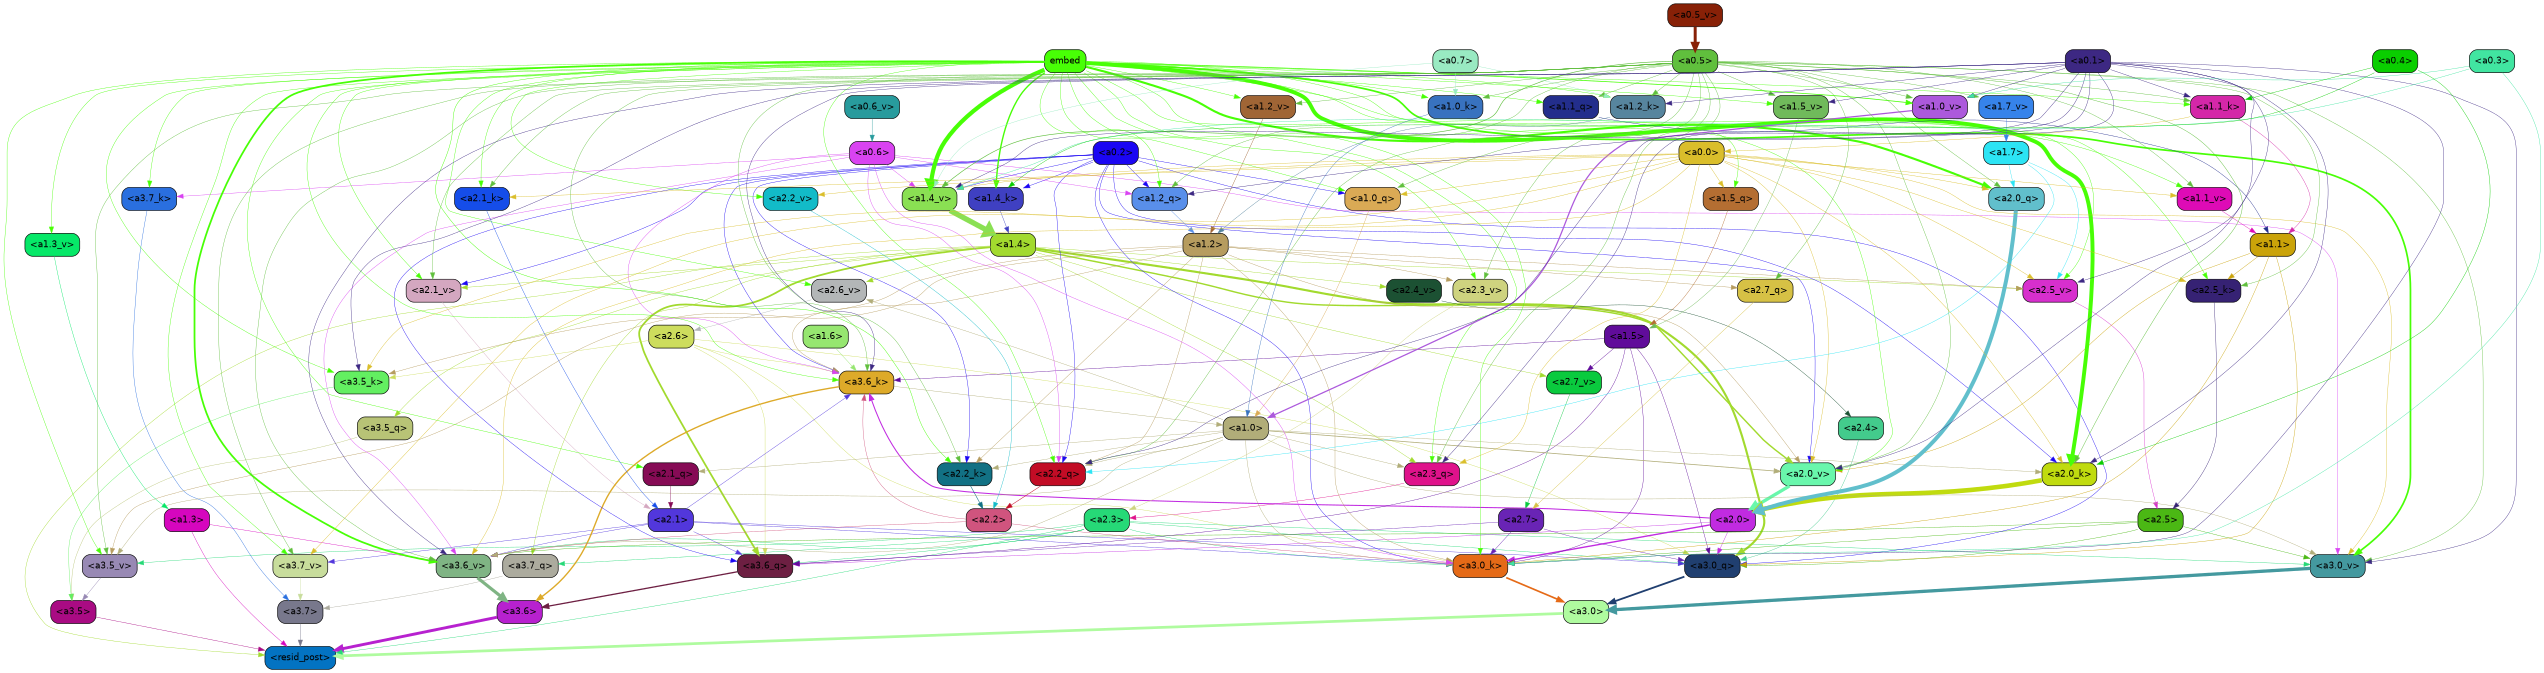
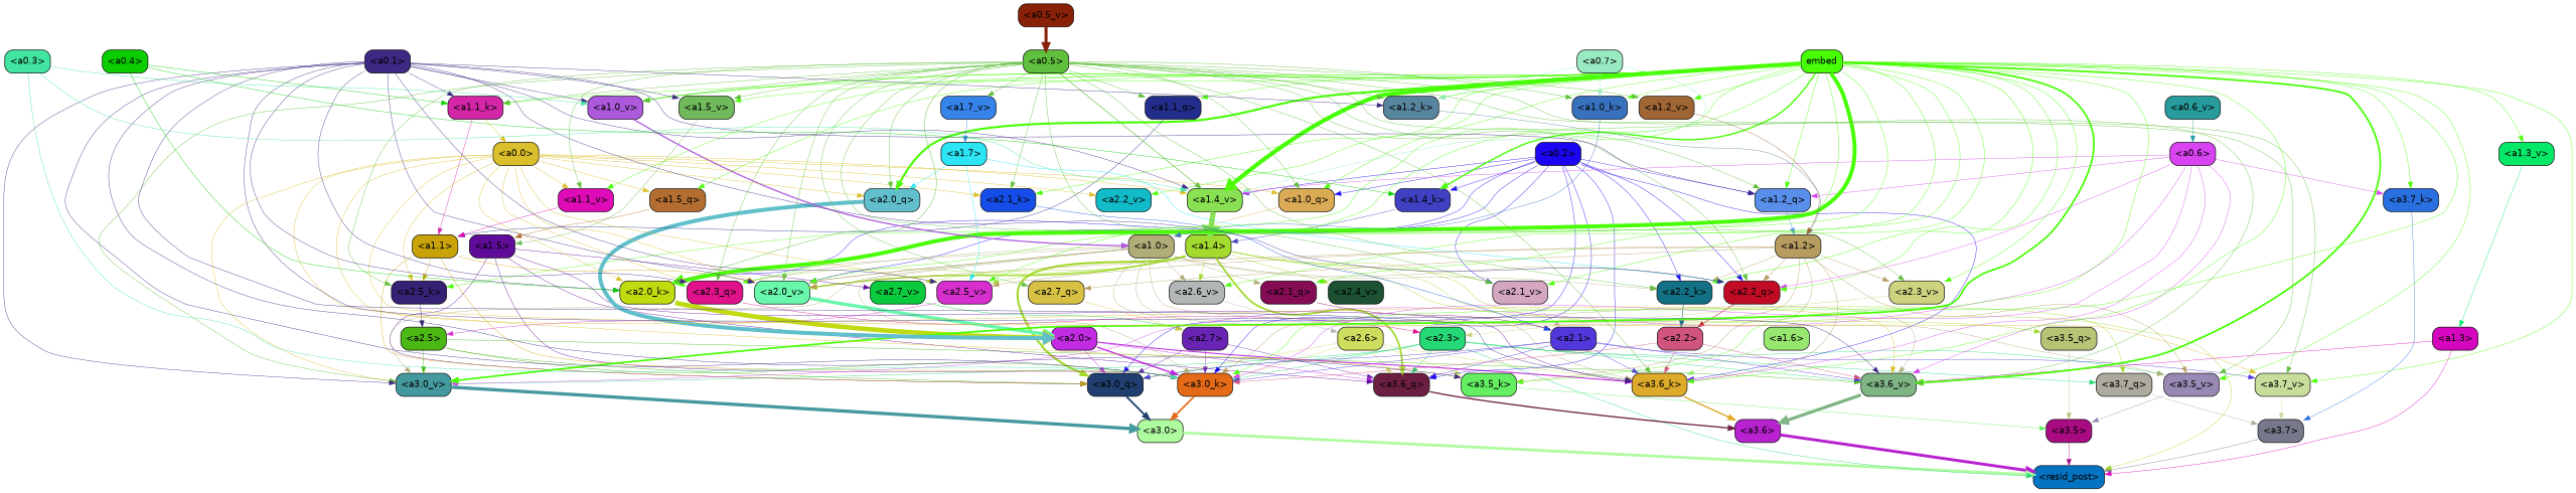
  strict digraph {
    splines=true
    node [color=black fontname=Helvetica shape=box style="filled, rounded"]
    edge [color="#48ff06" penwidth=0.6]
    "<a3.7>" [fillcolor="#78788c"]
    "<resid_post>" [fillcolor="#0373c2"]
    "<a3.6>" [fillcolor="#b721cf"]
    "<a3.5>" [fillcolor="#a90b83"]
    "<a3.0>" [fillcolor="#affb9f"]
    "<a2.3>" [fillcolor="#26d977"]
    "<a3.7_q>" [fillcolor="#acab9e"]
    "<a3.6_q>" [fillcolor="#6d1f42"]
    "<a3.0_q>" [fillcolor="#203f70"]
    "<a3.0_k>" [fillcolor="#e56a17"]
    "<a3.6_v>" [fillcolor="#7fb484"]
    "<a3.5_v>" [fillcolor="#9889b4"]
    "<a3.0_v>" [fillcolor="#44999f"]
    "<a1.4>" [fillcolor="#a2da2e"]
    "<a3.5_q>" [fillcolor="#b8c376"]
    "<a2.3_q>" [fillcolor="#df128b"]
    "<a2.7_v>" [fillcolor="#0aca3e"]
    "<a2.6_v>" [fillcolor="#b3b6b7"]
    "<a2.5_v>" [fillcolor="#d72fcd"]
    "<a2.4_v>" [fillcolor="#1c5133"]
    "<a2.1_v>" [fillcolor="#d4a7c0"]
    "<a2.0_v>" [fillcolor="#69f7ac"]
    "<a2.7>" [fillcolor="#6924b5"]
    "<a2.6>" [fillcolor="#cddd5d"]
    "<a2.5>" [fillcolor="#4bb814"]
-   "<a2.4>" [fillcolor="#43cb8c"]
    "<a2.1>" [fillcolor="#5237dc"]
    "<a2.0>" [fillcolor="#c12be1"]
    "<a3.6_k>" [fillcolor="#ddaa29"]
    "<a3.5_k>" [fillcolor="#63ef61"]
    "<a3.7_v>" [fillcolor="#c8dd9c"]
    "<a1.3>" [fillcolor="#d606be"]
    "<a3.7_k>" [fillcolor="#2a6fdf"]
    "<a1.5>" [fillcolor="#600c9a"]
    "<a0.2>" [fillcolor="#1b06f3"]
    "<a2.2_q>" [fillcolor="#c20c25"]
    "<a2.2_k>" [fillcolor="#127184"]
    "<a2.0_k>" [fillcolor="#c0db0f"]
    "<a1.2_q>" [fillcolor="#598fea"]
    "<a1.0_q>" [fillcolor="#daaa55"]
    "<a1.4_k>" [fillcolor="#3f40c2"]
    "<a1.4_v>" [fillcolor="#8ae053"]
    "<a2.2>" [fillcolor="#d0547e"]
    "<a1.2>" [fillcolor="#b69c5f"]
    "<a1.0>" [fillcolor="#b1ad79"]
    "<a2.3_v>" [fillcolor="#ced37f"]
    "<a2.7_q>" [fillcolor="#d6c145"]
    "<a2.1_q>" [fillcolor="#860b55"]
    "<a1.1>" [fillcolor="#caa309"]
    "<a2.5_k>" [fillcolor="#362274"]
    "<a0.6>" [fillcolor="#d943f1"]
    embed [fillcolor="#48ff06"]
    "<a2.0_q>" [fillcolor="#61bfcc"]
    "<a2.1_k>" [fillcolor="#154de9"]
    "<a2.2_v>" [fillcolor="#12bbc8"]
    "<a1.5_q>" [fillcolor="#b46e32"]
    "<a1.1_q>" [fillcolor="#232e8c"]
    "<a1.2_k>" [fillcolor="#57859e"]
    "<a1.1_k>" [fillcolor="#d427a8"]
    "<a1.0_k>" [fillcolor="#3872bf"]
    "<a1.5_v>" [fillcolor="#70ba5b"]
    "<a1.3_v>" [fillcolor="#06e868"]
    "<a1.2_v>" [fillcolor="#a06535"]
    "<a1.1_v>" [fillcolor="#de0bb6"]
    "<a1.0_v>" [fillcolor="#ac59dc"]
    "<a0.0>" [fillcolor="#dabe2b"]
    "<a1.6>" [fillcolor="#96e670"]
    "<a0.5>" [fillcolor="#60bf3d"]
    "<a1.7_v>" [fillcolor="#3683ea"]
    "<a1.7>" [fillcolor="#2ce4f4"]
    "<a0.1>" [fillcolor="#3d2883"]
    "<a0.3>" [fillcolor="#41e5a1"]
    "<a0.4>" [fillcolor="#0ace00"]
    "<a0.7>" [fillcolor="#99eac2"]
    "<a0.6_v>" [fillcolor="#289b9d"]
    "<a0.5_v>" [fillcolor="#882107"]
    "<a3.7>" -> "<resid_post>" [color="#78788c" penwidth=0.6239100098609924]
    "<a3.6>" -> "<resid_post>" [color="#b721cf" penwidth=4.569062113761902]
    "<a3.5>" -> "<resid_post>" [color="#a90b83"]
    "<a3.0>" -> "<resid_post>" [color="#affb9f" penwidth=4.283544182777405]
    "<a2.3>" -> "<resid_post>" [color="#26d977"]
    "<a2.3>" -> "<a3.7_q>" [color="#26d977"]
    "<a2.3>" -> "<a3.6_q>" [color="#26d977"]
    "<a2.3>" -> "<a3.0_q>" [color="#26d977"]
    "<a2.3>" -> "<a3.0_k>" [color="#26d977"]
    "<a2.3>" -> "<a3.6_v>" [color="#26d977"]
    "<a2.3>" -> "<a3.5_v>" [color="#26d977"]
    "<a2.3>" -> "<a3.0_v>" [color="#26d977"]
    "<a3.7_q>" -> "<a3.7>" [color="#acab9e"]
    "<a3.6_q>" -> "<a3.6>" [color="#6d1f42" penwidth=2.0347584784030914]
    "<a3.0_q>" -> "<a3.0>" [color="#203f70" penwidth=2.8635367155075073]
    "<a3.0_k>" -> "<a3.0>" [color="#e56a17" penwidth=2.632905662059784]
    "<a3.6_v>" -> "<a3.6>" [color="#7fb484" penwidth=4.981305837631226]
    "<a3.5_v>" -> "<a3.5>" [color="#9889b4"]
    "<a3.0_v>" -> "<a3.0>" [color="#44999f" penwidth=5.168330669403076]
    "<a1.4>" -> "<resid_post>" [color="#a2da2e"]
    "<a1.4>" -> "<a3.7_q>" [color="#a2da2e"]
    "<a1.4>" -> "<a3.6_q>" [color="#a2da2e" penwidth=2.7934007048606873]
    "<a1.4>" -> "<a3.0_q>" [color="#a2da2e" penwidth=3.340754985809326]
    "<a1.4>" -> "<a3.5_q>" [color="#a2da2e"]
    "<a1.4>" -> "<a2.3_q>" [color="#a2da2e"]
    "<a1.4>" -> "<a2.7_v>" [color="#a2da2e"]
    "<a1.4>" -> "<a2.6_v>" [color="#a2da2e"]
    "<a1.4>" -> "<a2.5_v>" [color="#a2da2e"]
    "<a1.4>" -> "<a2.4_v>" [color="#a2da2e"]
    "<a1.4>" -> "<a2.1_v>" [color="#a2da2e"]
    "<a1.4>" -> "<a2.0_v>" [color="#a2da2e" penwidth=2.268759250640869]
    "<a3.5_q>" -> "<a3.5>" [color="#b8c376"]
    "<a2.3_q>" -> "<a2.3>" [color="#df128b"]
    "<a2.7_v>" -> "<a2.7>" [color="#0aca3e"]
    "<a2.6_v>" -> "<a2.6>" [color="#b3b6b7"]
    "<a2.5_v>" -> "<a2.5>" [color="#d72fcd"]
-   "<a2.4_v>" -> "<a2.4>" [color="#1c5133"]
    "<a2.1_v>" -> "<a2.1>" [color="#d4a7c0"]
    "<a2.0_v>" -> "<a2.0>" [color="#69f7ac" penwidth=5.231471925973892]
    "<a2.7>" -> "<a3.6_q>" [color="#6924b5"]
    "<a2.7>" -> "<a3.0_q>" [color="#6924b5"]
    "<a2.7>" -> "<a3.0_k>" [color="#6924b5"]
    "<a2.6>" -> "<a3.6_q>" [color="#cddd5d"]
    "<a2.6>" -> "<a3.0_q>" [color="#cddd5d"]
    "<a2.6>" -> "<a3.0_k>" [color="#cddd5d"]
    "<a2.6>" -> "<a3.6_k>" [color="#cddd5d"]
    "<a2.6>" -> "<a3.5_k>" [color="#cddd5d"]
    "<a2.5>" -> "<a3.0_q>" [color="#4bb814"]
    "<a2.5>" -> "<a3.0_k>" [color="#4bb814"]
    "<a2.5>" -> "<a3.6_v>" [color="#4bb814"]
    "<a2.5>" -> "<a3.0_v>" [color="#4bb814"]
-   "<a2.4>" -> "<a3.0_q>" [color="#43cb8c"]
    "<a2.1>" -> "<a3.6_q>" [color="#5237dc"]
    "<a2.1>" -> "<a3.0_q>" [color="#5237dc"]
    "<a2.1>" -> "<a3.0_k>" [color="#5237dc"]
    "<a2.1>" -> "<a3.6_v>" [color="#5237dc"]
    "<a2.1>" -> "<a3.6_k>" [color="#5237dc"]
    "<a2.1>" -> "<a3.7_v>" [color="#5237dc"]
    "<a2.0>" -> "<a3.6_q>" [color="#c12be1"]
    "<a2.0>" -> "<a3.0_q>" [color="#c12be1"]
    "<a2.0>" -> "<a3.0_k>" [color="#c12be1" penwidth=2.161143198609352]
    "<a2.0>" -> "<a3.6_k>" [color="#c12be1" penwidth=1.6382827460765839]
    "<a3.6_k>" -> "<a3.6>" [color="#ddaa29" penwidth=2.1760786175727844]
    "<a3.5_k>" -> "<a3.5>" [color="#63ef61"]
    "<a3.7_v>" -> "<a3.7>" [color="#c8dd9c"]
    "<a1.3>" -> "<resid_post>" [color="#d606be"]
    "<a1.3>" -> "<a3.6_v>" [color="#d606be"]
    "<a3.7_k>" -> "<a3.7>" [color="#2a6fdf"]
    "<a1.5>" -> "<a3.6_q>" [color="#600c9a"]
    "<a1.5>" -> "<a3.0_q>" [color="#600c9a"]
    "<a1.5>" -> "<a3.0_k>" [color="#600c9a"]
    "<a1.5>" -> "<a2.7_v>" [color="#600c9a"]
    "<a1.5>" -> "<a3.6_k>" [color="#600c9a"]
    "<a0.2>" -> "<a3.6_q>" [color="#1b06f3"]
    "<a0.2>" -> "<a3.0_q>" [color="#1b06f3"]
    "<a0.2>" -> "<a3.0_k>" [color="#1b06f3"]
    "<a0.2>" -> "<a2.1_v>" [color="#1b06f3"]
    "<a0.2>" -> "<a2.0_v>" [color="#1b06f3"]
    "<a0.2>" -> "<a3.6_k>" [color="#1b06f3"]
    "<a0.2>" -> "<a2.2_q>" [color="#1b06f3"]
    "<a0.2>" -> "<a2.2_k>" [color="#1b06f3"]
    "<a0.2>" -> "<a2.0_k>" [color="#1b06f3"]
    "<a0.2>" -> "<a1.2_q>" [color="#1b06f3"]
    "<a0.2>" -> "<a1.0_q>" [color="#1b06f3"]
    "<a0.2>" -> "<a1.4_k>" [color="#1b06f3"]
    "<a0.2>" -> "<a1.4_v>" [color="#1b06f3"]
    "<a2.2_q>" -> "<a2.2>" [color="#c20c25" penwidth=0.7553567886352539]
    "<a2.2_k>" -> "<a2.2>" [color="#127184" penwidth=0.8854708671569824]
    "<a2.0_k>" -> "<a2.0>" [color="#c0db0f" penwidth=7.231504917144775]
    "<a1.2_q>" -> "<a1.2>" [color="#598fea"]
    "<a1.0_q>" -> "<a1.0>" [color="#daaa55"]
    "<a1.4_k>" -> "<a1.4>" [color="#3f40c2"]
    "<a1.4_v>" -> "<a1.4>" [color="#8ae053" penwidth=8.36684274673462]
    "<a2.2>" -> "<a3.0_k>" [color="#d0547e"]
    "<a2.2>" -> "<a3.6_v>" [color="#d0547e"]
    "<a2.2>" -> "<a3.6_k>" [color="#d0547e"]
    "<a1.2>" -> "<a3.0_k>" [color="#b69c5f"]
    "<a1.2>" -> "<a3.5_v>" [color="#b69c5f"]
    "<a1.2>" -> "<a2.5_v>" [color="#b69c5f"]
    "<a1.2>" -> "<a2.0_v>" [color="#b69c5f"]
    "<a1.2>" -> "<a3.6_k>" [color="#b69c5f"]
    "<a1.2>" -> "<a3.5_k>" [color="#b69c5f"]
    "<a1.2>" -> "<a2.2_q>" [color="#b69c5f"]
    "<a1.2>" -> "<a2.2_k>" [color="#b69c5f"]
    "<a1.2>" -> "<a2.3_v>" [color="#b69c5f"]
    "<a1.2>" -> "<a2.7_q>" [color="#b69c5f"]
    "<a1.0>" -> "<a3.0_k>" [color="#b1ad79"]
    "<a1.0>" -> "<a3.6_v>" [color="#b1ad79"]
    "<a1.0>" -> "<a3.5_v>" [color="#b1ad79"]
    "<a1.0>" -> "<a3.0_v>" [color="#b1ad79"]
    "<a1.0>" -> "<a2.3_q>" [color="#b1ad79"]
    "<a1.0>" -> "<a2.6_v>" [color="#b1ad79"]
    "<a1.0>" -> "<a2.0_v>" [color="#b1ad79" penwidth=1.2213096618652344]
-   "<a3.6_k>" -> "<a1.0>" [color="#b1ad79"]
+   "<a1.0>" -> "<a3.6_k>" [color="#b1ad79"]
    "<a1.0>" -> "<a2.2_q>" [color="#b1ad79"]
    "<a1.0>" -> "<a2.2_k>" [color="#b1ad79"]
    "<a1.0>" -> "<a2.0_k>" [color="#b1ad79"]
    "<a1.0>" -> "<a2.1_q>" [color="#b1ad79"]
    "<a2.3_v>" -> "<a2.3>" [color="#ced37f"]
    "<a2.7_q>" -> "<a2.7>" [color="#d6c145"]
    "<a2.1_q>" -> "<a2.1>" [color="#860b55"]
    "<a1.1>" -> "<a3.0_q>" [color="#caa309"]
    "<a1.1>" -> "<a3.0_k>" [color="#caa309"]
    "<a1.1>" -> "<a2.0_v>" [color="#caa309"]
    "<a1.1>" -> "<a2.5_k>" [color="#caa309"]
    "<a2.5_k>" -> "<a2.5>" [color="#362274"]
    "<a0.6>" -> "<a3.0_k>" [color="#d943f1"]
    "<a0.6>" -> "<a3.6_v>" [color="#d943f1"]
    "<a0.6>" -> "<a3.0_v>" [color="#d943f1"]
    "<a0.6>" -> "<a3.6_k>" [color="#d943f1"]
    "<a0.6>" -> "<a3.7_k>" [color="#d943f1"]
    "<a0.6>" -> "<a2.2_q>" [color="#d943f1"]
    "<a0.6>" -> "<a1.2_q>" [color="#d943f1"]
    "<a0.6>" -> "<a1.4_v>" [color="#d943f1"]
    embed -> "<a3.0_k>"
    embed -> "<a3.6_v>" [penwidth=2.7825746536254883]
    embed -> "<a3.5_v>"
    embed -> "<a3.0_v>" [penwidth=2.6950180530548096]
    embed -> "<a2.3_q>"
    embed -> "<a2.6_v>"
    embed -> "<a2.5_v>"
    embed -> "<a2.1_v>"
    embed -> "<a2.0_v>"
    embed -> "<a3.6_k>"
    embed -> "<a3.5_k>"
    embed -> "<a3.7_v>"
    embed -> "<a3.7_k>"
    embed -> "<a2.2_q>"
    embed -> "<a2.2_k>" [penwidth=0.6698317527770996]
    embed -> "<a2.0_k>" [penwidth=6.12570995092392]
    embed -> "<a1.2_q>" [penwidth=0.6087074279785156]
    embed -> "<a1.0_q>"
    embed -> "<a1.4_k>" [penwidth=2.1858973503112793]
    embed -> "<a1.4_v>" [penwidth=6.590077131986618]
    embed -> "<a2.3_v>"
    embed -> "<a2.1_q>"
    embed -> "<a2.5_k>"
    embed -> "<a2.0_q>" [penwidth=3.305941343307495]
    embed -> "<a2.1_k>"
    embed -> "<a2.2_v>"
    embed -> "<a1.5_q>"
    embed -> "<a1.1_q>"
    embed -> "<a1.2_k>"
    embed -> "<a1.1_k>"
    embed -> "<a1.0_k>"
    embed -> "<a1.5_v>"
    embed -> "<a1.3_v>"
    embed -> "<a1.2_v>"
    embed -> "<a1.1_v>"
    embed -> "<a1.0_v>" [penwidth=1.2076449394226074]
    "<a2.0_q>" -> "<a2.0>" [color="#61bfcc" penwidth=6.256794691085815]
    "<a2.1_k>" -> "<a2.1>" [color="#154de9"]
-   "<a2.2_v>" -> "<a2.2>" [color="#12bbc8"]
    "<a1.5_q>" -> "<a1.5>" [color="#b46e32"]
    "<a1.1_q>" -> "<a1.1>" [color="#232e8c"]
    "<a1.2_k>" -> "<a1.2>" [color="#57859e"]
    "<a1.1_k>" -> "<a1.1>" [color="#d427a8"]
    "<a1.1_k>" -> "<a0.0>" [color="#dabe2b"]
    "<a1.0_k>" -> "<a1.0>" [color="#3872bf"]
    "<a1.5_v>" -> "<a1.5>" [color="#70ba5b"]
    "<a1.3_v>" -> "<a1.3>" [color="#06e868"]
    "<a1.2_v>" -> "<a1.2>" [color="#a06535"]
    "<a1.1_v>" -> "<a1.1>" [color="#de0bb6"]
    "<a1.0_v>" -> "<a1.0>" [color="#ac59dc" penwidth=1.9665732383728027]
    "<a0.0>" -> "<a3.6_v>" [color="#dabe2b"]
    "<a0.0>" -> "<a3.0_v>" [color="#dabe2b"]
    "<a0.0>" -> "<a2.3_q>" [color="#dabe2b"]
    "<a0.0>" -> "<a2.5_v>" [color="#dabe2b"]
    "<a0.0>" -> "<a2.0_v>" [color="#dabe2b"]
    "<a0.0>" -> "<a3.5_k>" [color="#dabe2b"]
    "<a0.0>" -> "<a3.7_v>" [color="#dabe2b"]
    "<a0.0>" -> "<a2.0_k>" [color="#dabe2b"]
    "<a0.0>" -> "<a1.0_q>" [color="#dabe2b"]
    "<a0.0>" -> "<a1.4_v>" [color="#dabe2b"]
    "<a0.0>" -> "<a2.5_k>" [color="#dabe2b"]
    "<a0.0>" -> "<a2.0_q>" [color="#dabe2b"]
    "<a0.0>" -> "<a2.1_k>" [color="#dabe2b"]
    "<a0.0>" -> "<a2.2_v>" [color="#dabe2b"]
    "<a0.0>" -> "<a1.5_q>" [color="#dabe2b"]
    "<a0.0>" -> "<a1.1_v>" [color="#dabe2b"]
    "<a1.6>" -> "<a3.6_k>" [color="#96e670"]
    "<a0.5>" -> "<a3.6_v>" [color="#60bf3d"]
    "<a0.5>" -> "<a3.5_v>" [color="#60bf3d"]
    "<a0.5>" -> "<a3.0_v>" [color="#60bf3d"]
    "<a0.5>" -> "<a2.3_q>" [color="#60bf3d"]
    "<a0.5>" -> "<a2.1_v>" [color="#60bf3d"]
    "<a0.5>" -> "<a2.0_v>" [color="#60bf3d"]
    "<a0.5>" -> "<a3.6_k>" [color="#60bf3d"]
    "<a0.5>" -> "<a3.7_v>" [color="#60bf3d"]
    "<a0.5>" -> "<a2.2_q>" [color="#60bf3d"]
    "<a0.5>" -> "<a2.2_k>" [color="#60bf3d"]
    "<a0.5>" -> "<a2.0_k>" [color="#60bf3d" penwidth=0.6900839805603027]
    "<a0.5>" -> "<a1.2_q>" [color="#60bf3d"]
    "<a0.5>" -> "<a1.0_q>" [color="#60bf3d"]
    "<a0.5>" -> "<a1.4_v>" [color="#60bf3d" penwidth=0.9985027313232422]
    "<a0.5>" -> "<a2.3_v>" [color="#60bf3d"]
    "<a0.5>" -> "<a2.7_q>" [color="#60bf3d"]
    "<a0.5>" -> "<a2.5_k>" [color="#60bf3d"]
    "<a0.5>" -> "<a2.0_q>" [color="#60bf3d"]
    "<a0.5>" -> "<a2.1_k>" [color="#60bf3d"]
    "<a0.5>" -> "<a1.1_q>" [color="#60bf3d"]
    "<a0.5>" -> "<a1.2_k>" [color="#60bf3d"]
    "<a0.5>" -> "<a1.1_k>" [color="#60bf3d"]
    "<a0.5>" -> "<a1.0_k>" [color="#60bf3d"]
    "<a0.5>" -> "<a1.5_v>" [color="#60bf3d"]
    "<a0.5>" -> "<a1.2_v>" [color="#60bf3d"]
    "<a0.5>" -> "<a1.1_v>" [color="#60bf3d"]
    "<a0.5>" -> "<a1.0_v>" [color="#60bf3d"]
    "<a0.5>" -> "<a1.7_v>" [color="#60bf3d"]
    "<a1.7_v>" -> "<a1.7>" [color="#3683ea"]
    "<a1.7>" -> "<a2.5_v>" [color="#2ce4f4"]
    "<a1.7>" -> "<a2.2_q>" [color="#2ce4f4"]
    "<a1.7>" -> "<a2.0_q>" [color="#2ce4f4"]
    "<a0.1>" -> "<a3.0_k>" [color="#3d2883"]
    "<a0.1>" -> "<a3.6_v>" [color="#3d2883"]
    "<a0.1>" -> "<a3.0_v>" [color="#3d2883"]
    "<a0.1>" -> "<a2.3_q>" [color="#3d2883"]
    "<a0.1>" -> "<a2.5_v>" [color="#3d2883"]
    "<a0.1>" -> "<a2.0_v>" [color="#3d2883"]
    "<a0.1>" -> "<a3.6_k>" [color="#3d2883"]
    "<a0.1>" -> "<a3.5_k>" [color="#3d2883"]
    "<a0.1>" -> "<a2.2_q>" [color="#3d2883"]
    "<a0.1>" -> "<a2.0_k>" [color="#3d2883"]
    "<a0.1>" -> "<a1.2_q>" [color="#3d2883" penwidth=0.6218185424804688]
    "<a0.1>" -> "<a1.4_v>" [color="#3d2883"]
    "<a0.1>" -> "<a1.2_k>" [color="#3d2883"]
    "<a0.1>" -> "<a1.1_k>" [color="#3d2883"]
    "<a0.1>" -> "<a1.5_v>" [color="#3d2883"]
    "<a0.1>" -> "<a1.0_v>" [color="#3d2883"]
    "<a0.3>" -> "<a3.0_k>" [color="#41e5a1"]
    "<a0.3>" -> "<a1.4_v>" [color="#41e5a1"]
    "<a0.3>" -> "<a1.0_v>" [color="#41e5a1"]
    "<a0.4>" -> "<a2.0_k>" [color="#0ace00"]
    "<a0.4>" -> "<a1.4_k>" [color="#0ace00"]
    "<a0.4>" -> "<a1.1_k>" [color="#0ace00"]
    "<a0.7>" -> "<a1.4_v>" [color="#99eac2"]
    "<a0.7>" -> "<a1.2_k>" [color="#99eac2"]
    "<a0.7>" -> "<a1.0_k>" [color="#99eac2"]
    "<a0.6_v>" -> "<a0.6>" [color="#289b9d"]
    "<a0.5_v>" -> "<a0.5>" [color="#882107" penwidth=4.667354106903076]
  }
